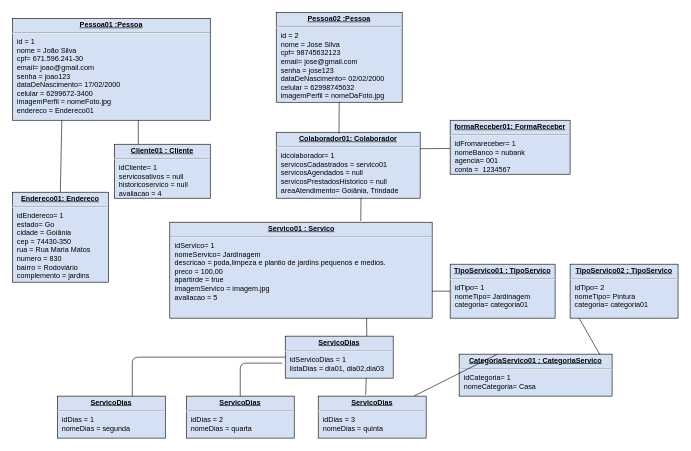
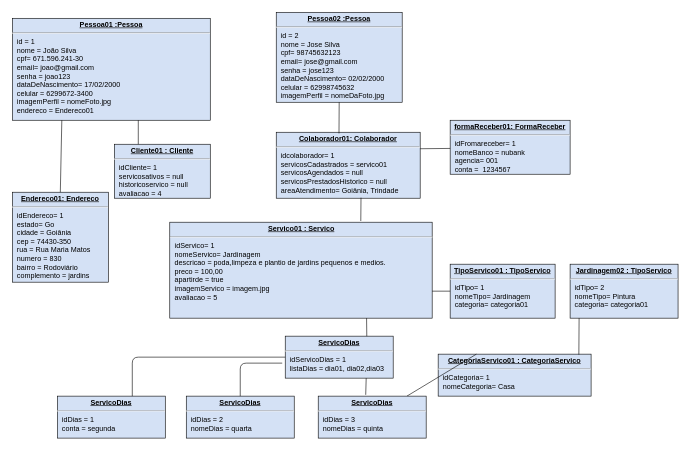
  <mxCell id="0" />
  <mxCell id="1" parent="0" />
  <mxCell id="2" value="&lt;p style=&quot;margin: 0px ; margin-top: 4px ; text-align: center ; text-decoration: underline&quot;&gt;&lt;b&gt;Pessoa01 :Pessoa&lt;/b&gt;&lt;/p&gt;&lt;hr&gt;&lt;p style=&quot;margin: 0px ; margin-left: 8px&quot;&gt;id = 1&lt;/p&gt;&lt;p style=&quot;margin: 0px ; margin-left: 8px&quot;&gt;nome = João Silva&lt;br&gt;cpf= 671.596.241-30&lt;br&gt;email= joao@gmail.com&lt;/p&gt;&lt;p style=&quot;margin: 0px ; margin-left: 8px&quot;&gt;senha = joao123&lt;/p&gt;&lt;p style=&quot;margin: 0px ; margin-left: 8px&quot;&gt;dataDeNascimento= 17/02/2000&lt;/p&gt;&lt;p style=&quot;margin: 0px ; margin-left: 8px&quot;&gt;celular = 6299672-3400&lt;/p&gt;&lt;p style=&quot;margin: 0px ; margin-left: 8px&quot;&gt;&lt;span&gt;imagemPerfil = nomeFoto.jpg&lt;/span&gt;&lt;br&gt;&lt;/p&gt;&lt;p style=&quot;margin: 0px ; margin-left: 8px&quot;&gt;endereco = Endereco01&lt;/p&gt;" style="verticalAlign=top;align=left;overflow=fill;fontSize=12;fontFamily=Helvetica;html=1;fillColor=#D4E1F5;" parent="1" vertex="1"><mxGeometry x="20" y="30" width="330" height="170" as="geometry" /></mxCell>
  <mxCell id="3" value="&lt;p style=&quot;margin: 0px ; margin-top: 4px ; text-align: center ; text-decoration: underline&quot;&gt;&lt;b&gt;Cliente01 : Cliente&lt;/b&gt;&lt;/p&gt;&lt;hr&gt;&lt;p style=&quot;margin: 0px ; margin-left: 8px&quot;&gt;idCliente= 1&lt;/p&gt;&lt;p style=&quot;margin: 0px 0px 0px 8px&quot;&gt;servicosativos = null&lt;/p&gt;&lt;p style=&quot;margin: 0px 0px 0px 8px&quot;&gt;historicoservico = null&lt;/p&gt;&lt;p style=&quot;margin: 0px ; margin-left: 8px&quot;&gt;avaliacao = 4&lt;/p&gt;" style="verticalAlign=top;align=left;overflow=fill;fontSize=12;fontFamily=Helvetica;html=1;fillColor=#D4E1F5;" parent="1" vertex="1"><mxGeometry x="190" y="240" width="160" height="90" as="geometry" /></mxCell>
  <mxCell id="4" value="&lt;p style=&quot;margin: 0px ; margin-top: 4px ; text-align: center ; text-decoration: underline&quot;&gt;&lt;b&gt;Colaborador01: Colaborador&lt;/b&gt;&lt;/p&gt;&lt;hr&gt;&lt;p style=&quot;margin: 0px ; margin-left: 8px&quot;&gt;idcolaborador= 1&lt;br&gt;&lt;/p&gt;&lt;p style=&quot;margin: 0px ; margin-left: 8px&quot;&gt;servicosCadastrados = servico01&lt;/p&gt;&lt;p style=&quot;margin: 0px ; margin-left: 8px&quot;&gt;servicosAgendados = null&lt;br&gt;&lt;/p&gt;&lt;p style=&quot;margin: 0px ; margin-left: 8px&quot;&gt;servicosPrestadosHistorico = null&lt;br&gt;&lt;/p&gt;&lt;p style=&quot;margin: 0px ; margin-left: 8px&quot;&gt;areaAtendimento= Goiânia, Trindade&lt;br&gt;&lt;/p&gt;" style="verticalAlign=top;align=left;overflow=fill;fontSize=12;fontFamily=Helvetica;html=1;fillColor=#D4E1F5;" parent="1" vertex="1"><mxGeometry x="460" y="220" width="240" height="110" as="geometry" /></mxCell>
  <mxCell id="5" value="&lt;p style=&quot;margin: 0px ; margin-top: 4px ; text-align: center ; text-decoration: underline&quot;&gt;&lt;b&gt;Pessoa02 :Pessoa&lt;/b&gt;&lt;/p&gt;&lt;hr&gt;&lt;p style=&quot;margin: 0px ; margin-left: 8px&quot;&gt;id = 2&lt;/p&gt;&lt;p style=&quot;margin: 0px ; margin-left: 8px&quot;&gt;nome = Jose Silva&lt;br&gt;cpf= 98745632123&lt;br&gt;email= jose@gmail.com&lt;/p&gt;&lt;p style=&quot;margin: 0px ; margin-left: 8px&quot;&gt;senha = jose123&lt;/p&gt;&lt;p style=&quot;margin: 0px ; margin-left: 8px&quot;&gt;dataDeNascimento= 02/02/2000&lt;/p&gt;&lt;p style=&quot;margin: 0px ; margin-left: 8px&quot;&gt;celular = 62998745632&lt;/p&gt;&lt;p style=&quot;margin: 0px ; margin-left: 8px&quot;&gt;imagemPerfil = nomeDaFoto.jpg&lt;/p&gt;&lt;p style=&quot;margin: 0px ; margin-left: 8px&quot;&gt;&lt;br&gt;&lt;/p&gt;" style="verticalAlign=top;align=left;overflow=fill;fontSize=12;fontFamily=Helvetica;html=1;fillColor=#D4E1F5;" parent="1" vertex="1"><mxGeometry x="460" y="20" width="210" height="150" as="geometry" /></mxCell>
  <mxCell id="6" value="&lt;p style=&quot;margin: 0px ; margin-top: 4px ; text-align: center ; text-decoration: underline&quot;&gt;&lt;b&gt;Endereco01: Endereco&lt;/b&gt;&lt;/p&gt;&lt;hr&gt;&lt;p style=&quot;margin: 0px ; margin-left: 8px&quot;&gt;idEndereco= 1&lt;br&gt;estado= Go&lt;br&gt;cidade = Goiânia&lt;/p&gt;&lt;p style=&quot;margin: 0px ; margin-left: 8px&quot;&gt;cep =&amp;nbsp;74430-350&lt;/p&gt;&lt;p style=&quot;margin: 0px ; margin-left: 8px&quot;&gt;rua =&amp;nbsp;Rua Maria Matos&lt;/p&gt;&lt;p style=&quot;margin: 0px ; margin-left: 8px&quot;&gt;numero =&amp;nbsp;830&lt;/p&gt;&lt;p style=&quot;margin: 0px ; margin-left: 8px&quot;&gt;bairro =&amp;nbsp;Rodoviário&lt;/p&gt;&lt;p style=&quot;margin: 0px ; margin-left: 8px&quot;&gt;complemento = jardins&lt;/p&gt;" style="verticalAlign=top;align=left;overflow=fill;fontSize=12;fontFamily=Helvetica;html=1;fillColor=#D4E1F5;" parent="1" vertex="1"><mxGeometry x="20" y="320" width="160" height="150" as="geometry" /></mxCell>
  <mxCell id="7" value="&lt;p style=&quot;margin: 0px ; margin-top: 4px ; text-align: center ; text-decoration: underline&quot;&gt;&lt;b&gt;formaReceber01: FormaReceber&lt;/b&gt;&lt;/p&gt;&lt;hr&gt;&lt;p style=&quot;margin: 0px ; margin-left: 8px&quot;&gt;idFromareceber= 1&lt;br&gt;nomeBanco = nubank&lt;br&gt;agencia= 001&lt;/p&gt;&lt;p style=&quot;margin: 0px ; margin-left: 8px&quot;&gt;conta =&amp;nbsp; 1234567&lt;/p&gt;&lt;p style=&quot;margin: 0px ; margin-left: 8px&quot;&gt;&lt;br&gt;&lt;/p&gt;" style="verticalAlign=top;align=left;overflow=fill;fontSize=12;fontFamily=Helvetica;html=1;fillColor=#D4E1F5;" parent="1" vertex="1"><mxGeometry x="750" y="200" width="200" height="90" as="geometry" /></mxCell>
  <mxCell id="8" value="&lt;p style=&quot;margin: 0px ; margin-top: 4px ; text-align: center ; text-decoration: underline&quot;&gt;&lt;b&gt;TipoServico01 : TipoServico&lt;/b&gt;&lt;/p&gt;&lt;hr&gt;&lt;p style=&quot;margin: 0px ; margin-left: 8px&quot;&gt;idTipo= 1&lt;br&gt;nomeTipo= Jardinagem&lt;br&gt;categoria= categoria01&lt;/p&gt;" style="verticalAlign=top;align=left;overflow=fill;fontSize=12;fontFamily=Helvetica;html=1;fillColor=#D4E1F5;" parent="1" vertex="1"><mxGeometry x="750" y="440" width="175" height="90" as="geometry" /></mxCell>
- <mxCell id="9" value="&lt;p style=&quot;margin: 0px ; margin-top: 4px ; text-align: center ; text-decoration: underline&quot;&gt;&lt;b&gt;CategoriaServico01 : CategoriaServico&lt;/b&gt;&lt;/p&gt;&lt;hr&gt;&lt;p style=&quot;margin: 0px ; margin-left: 8px&quot;&gt;idCategoria= 1&lt;br&gt;nomeCategoria= Casa&lt;/p&gt;" style="verticalAlign=top;align=left;overflow=fill;fontSize=12;fontFamily=Helvetica;html=1;fillColor=#D4E1F5;" parent="1" vertex="1"><mxGeometry x="765" y="590" width="255" height="70" as="geometry" /></mxCell>
- <mxCell id="10" value="&lt;p style=&quot;margin: 0px ; margin-top: 4px ; text-align: center ; text-decoration: underline&quot;&gt;&lt;b&gt;TipoServico02 : TipoServico&lt;/b&gt;&lt;/p&gt;&lt;hr&gt;&lt;p style=&quot;margin: 0px ; margin-left: 8px&quot;&gt;idTipo= 2&lt;br&gt;nomeTipo= Pintura&lt;br&gt;categoria= categoria01&lt;/p&gt;" style="verticalAlign=top;align=left;overflow=fill;fontSize=12;fontFamily=Helvetica;html=1;fillColor=#D4E1F5;" parent="1" vertex="1"><mxGeometry x="950" y="440" width="180" height="90" as="geometry" /></mxCell>
+ <mxCell id="9" value="&lt;p style=&quot;margin: 0px ; margin-top: 4px ; text-align: center ; text-decoration: underline&quot;&gt;&lt;b&gt;CategoriaServico01 : CategoriaServico&lt;/b&gt;&lt;/p&gt;&lt;hr&gt;&lt;p style=&quot;margin: 0px ; margin-left: 8px&quot;&gt;idCategoria= 1&lt;br&gt;nomeCategoria= Casa&lt;/p&gt;" style="verticalAlign=top;align=left;overflow=fill;fontSize=12;fontFamily=Helvetica;html=1;fillColor=#D4E1F5;" parent="1" vertex="1"><mxGeometry x="730" y="590" width="255" height="70" as="geometry" /></mxCell>
+ <mxCell id="10" value="&lt;p style=&quot;margin: 0px ; margin-top: 4px ; text-align: center ; text-decoration: underline&quot;&gt;&lt;b&gt;Jardinagem02 : TipoServico&lt;/b&gt;&lt;/p&gt;&lt;hr&gt;&lt;p style=&quot;margin: 0px ; margin-left: 8px&quot;&gt;idTipo= 2&lt;br&gt;nomeTipo= Pintura&lt;br&gt;categoria= categoria01&lt;/p&gt;" style="verticalAlign=top;align=left;overflow=fill;fontSize=12;fontFamily=Helvetica;html=1;fillColor=#D4E1F5;" parent="1" vertex="1"><mxGeometry x="950" y="440" width="180" height="90" as="geometry" /></mxCell>
  <mxCell id="11" value="&lt;p style=&quot;margin: 0px ; margin-top: 4px ; text-align: center ; text-decoration: underline&quot;&gt;&lt;b&gt;Servico01 : Servico&lt;/b&gt;&lt;/p&gt;&lt;hr&gt;&lt;p style=&quot;margin: 0px ; margin-left: 8px&quot;&gt;idServico= 1&lt;/p&gt;&lt;p style=&quot;margin: 0px ; margin-left: 8px&quot;&gt;nomeServico= Jardinagem&lt;/p&gt;&lt;p style=&quot;margin: 0px ; margin-left: 8px&quot;&gt;descricao = poda,limpeza e plantio de jardins pequenos e medios.&lt;/p&gt;&lt;p style=&quot;margin: 0px ; margin-left: 8px&quot;&gt;preco = 100,00&lt;/p&gt;&lt;p style=&quot;margin: 0px ; margin-left: 8px&quot;&gt;apartirde = true&lt;/p&gt;&lt;p style=&quot;margin: 0px ; margin-left: 8px&quot;&gt;&lt;span&gt;imagemServico = imagem.jpg&lt;/span&gt;&lt;/p&gt;&lt;p style=&quot;margin: 0px ; margin-left: 8px&quot;&gt;&lt;span&gt;avaliacao = 5&lt;/span&gt;&lt;/p&gt;" style="verticalAlign=top;align=left;overflow=fill;fontSize=12;fontFamily=Helvetica;html=1;fillColor=#D4E1F5;" parent="1" vertex="1"><mxGeometry x="282.5" y="370" width="437.5" height="160" as="geometry" /></mxCell>
  <mxCell id="12" value="" style="endArrow=none;html=1;entryX=0.436;entryY=0.018;entryDx=0;entryDy=0;entryPerimeter=0;exitX=0.5;exitY=1;exitDx=0;exitDy=0;" parent="1" source="5" target="4" edge="1"><mxGeometry relative="1" as="geometry"><mxPoint x="520" y="190" as="sourcePoint" /><mxPoint x="524" y="308" as="targetPoint" /></mxGeometry></mxCell>
  <mxCell id="13" value="" style="endArrow=none;html=1;entryX=0.25;entryY=0;entryDx=0;entryDy=0;" parent="1" target="3" edge="1"><mxGeometry relative="1" as="geometry"><mxPoint x="230" y="200" as="sourcePoint" /><mxPoint x="529.59" y="261.35" as="targetPoint" /></mxGeometry></mxCell>
  <mxCell id="14" value="" style="endArrow=none;html=1;entryX=0.589;entryY=0.992;entryDx=0;entryDy=0;entryPerimeter=0;" parent="1" target="4" edge="1"><mxGeometry relative="1" as="geometry"><mxPoint x="601" y="368" as="sourcePoint" /><mxPoint x="584" y="330" as="targetPoint" /></mxGeometry></mxCell>
  <mxCell id="15" value="" style="endArrow=none;html=1;entryX=0.92;entryY=0.011;entryDx=0;entryDy=0;entryPerimeter=0;" parent="1" edge="1" target="9"><mxGeometry relative="1" as="geometry"><mxPoint x="965" y="530" as="sourcePoint" /><mxPoint x="977" y="599" as="targetPoint" /></mxGeometry></mxCell>
  <mxCell id="16" value="" style="endArrow=none;html=1;exitX=1;exitY=0.25;exitDx=0;exitDy=0;" parent="1" source="4" edge="1"><mxGeometry relative="1" as="geometry"><mxPoint x="765" y="372.5" as="sourcePoint" /><mxPoint x="750" y="247" as="targetPoint" /></mxGeometry></mxCell>
  <mxCell id="17" value="" style="endArrow=none;html=1;exitX=0.5;exitY=0;exitDx=0;exitDy=0;entryX=0.25;entryY=1;entryDx=0;entryDy=0;" parent="1" source="6" target="2" edge="1"><mxGeometry width="50" height="50" relative="1" as="geometry"><mxPoint x="100" y="325" as="sourcePoint" /><mxPoint x="150" y="275" as="targetPoint" /></mxGeometry></mxCell>
  <mxCell id="18" value="&lt;p style=&quot;margin: 0px ; margin-top: 4px ; text-align: center ; text-decoration: underline&quot;&gt;&lt;b&gt;ServicoDias&lt;/b&gt;&lt;/p&gt;&lt;hr&gt;&lt;p style=&quot;margin: 0px ; margin-left: 8px&quot;&gt;idServicoDias = 1&lt;/p&gt;&lt;p style=&quot;margin: 0px ; margin-left: 8px&quot;&gt;listaDias = dia01, dia02,dia03&lt;/p&gt;" style="verticalAlign=top;align=left;overflow=fill;fontSize=12;fontFamily=Helvetica;html=1;fillColor=#D4E1F5;" parent="1" vertex="1"><mxGeometry x="475" y="560" width="180" height="70" as="geometry" /></mxCell>
  <mxCell id="19" value="" style="endArrow=none;html=1;entryX=0.75;entryY=1;entryDx=0;entryDy=0;" parent="1" target="11" edge="1"><mxGeometry width="50" height="50" relative="1" as="geometry"><mxPoint x="611" y="560" as="sourcePoint" /><mxPoint x="670" y="630" as="targetPoint" /></mxGeometry></mxCell>
  <mxCell id="20" value="" style="endArrow=none;html=1;exitX=0.25;exitY=0;exitDx=0;exitDy=0;" edge="1" parent="1" source="9" target="24"><mxGeometry width="50" height="50" relative="1" as="geometry"><mxPoint x="621" y="590" as="sourcePoint" /><mxPoint x="620.625" y="540" as="targetPoint" /></mxGeometry></mxCell>
  <mxCell id="21" value="" style="endArrow=none;html=1;exitX=0;exitY=0.5;exitDx=0;exitDy=0;" edge="1" parent="1" source="8"><mxGeometry width="50" height="50" relative="1" as="geometry"><mxPoint x="631" y="600" as="sourcePoint" /><mxPoint x="720" y="485" as="targetPoint" /></mxGeometry></mxCell>
- <mxCell id="22" value="&lt;p style=&quot;margin: 0px ; margin-top: 4px ; text-align: center ; text-decoration: underline&quot;&gt;&lt;b&gt;ServicoDias&lt;/b&gt;&lt;/p&gt;&lt;hr&gt;&lt;p style=&quot;margin: 0px ; margin-left: 8px&quot;&gt;idDias = 1&lt;/p&gt;&lt;p style=&quot;margin: 0px ; margin-left: 8px&quot;&gt;nomeDias = segunda&lt;/p&gt;" style="verticalAlign=top;align=left;overflow=fill;fontSize=12;fontFamily=Helvetica;html=1;fillColor=#D4E1F5;" vertex="1" parent="1"><mxGeometry x="95" y="660" width="180" height="70" as="geometry" /></mxCell>
+ <mxCell id="22" value="&lt;p style=&quot;margin: 0px ; margin-top: 4px ; text-align: center ; text-decoration: underline&quot;&gt;&lt;b&gt;ServicoDias&lt;/b&gt;&lt;/p&gt;&lt;hr&gt;&lt;p style=&quot;margin: 0px ; margin-left: 8px&quot;&gt;idDias = 1&lt;/p&gt;&lt;p style=&quot;margin: 0px ; margin-left: 8px&quot;&gt;conta = segunda&lt;/p&gt;" style="verticalAlign=top;align=left;overflow=fill;fontSize=12;fontFamily=Helvetica;html=1;fillColor=#D4E1F5;" vertex="1" parent="1"><mxGeometry x="95" y="660" width="180" height="70" as="geometry" /></mxCell>
  <mxCell id="23" value="&lt;p style=&quot;margin: 0px ; margin-top: 4px ; text-align: center ; text-decoration: underline&quot;&gt;&lt;b&gt;ServicoDias&lt;/b&gt;&lt;/p&gt;&lt;hr&gt;&lt;p style=&quot;margin: 0px ; margin-left: 8px&quot;&gt;idDias = 2&lt;/p&gt;&lt;p style=&quot;margin: 0px ; margin-left: 8px&quot;&gt;nomeDias = quarta&lt;/p&gt;" style="verticalAlign=top;align=left;overflow=fill;fontSize=12;fontFamily=Helvetica;html=1;fillColor=#D4E1F5;" vertex="1" parent="1"><mxGeometry x="310" y="660" width="180" height="70" as="geometry" /></mxCell>
  <mxCell id="24" value="&lt;p style=&quot;margin: 0px ; margin-top: 4px ; text-align: center ; text-decoration: underline&quot;&gt;&lt;b&gt;ServicoDias&lt;/b&gt;&lt;/p&gt;&lt;hr&gt;&lt;p style=&quot;margin: 0px ; margin-left: 8px&quot;&gt;idDias = 3&lt;/p&gt;&lt;p style=&quot;margin: 0px ; margin-left: 8px&quot;&gt;nomeDias = quinta&lt;/p&gt;" style="verticalAlign=top;align=left;overflow=fill;fontSize=12;fontFamily=Helvetica;html=1;fillColor=#D4E1F5;" vertex="1" parent="1"><mxGeometry x="530" y="660" width="180" height="70" as="geometry" /></mxCell>
  <mxCell id="25" value="" style="endArrow=none;html=1;entryX=0.75;entryY=1;entryDx=0;entryDy=0;exitX=0.44;exitY=-0.031;exitDx=0;exitDy=0;exitPerimeter=0;" edge="1" parent="1" source="24" target="18"><mxGeometry width="50" height="50" relative="1" as="geometry"><mxPoint x="803.75" y="600" as="sourcePoint" /><mxPoint x="803.75" y="540" as="targetPoint" /><Array as="points" /></mxGeometry></mxCell>
  <mxCell id="26" value="" style="endArrow=none;html=1;entryX=0;entryY=0.5;entryDx=0;entryDy=0;exitX=0.25;exitY=0;exitDx=0;exitDy=0;" edge="1" parent="1" target="18"><mxGeometry width="50" height="50" relative="1" as="geometry"><mxPoint x="220" y="660" as="sourcePoint" /><mxPoint x="220" y="600" as="targetPoint" /><Array as="points"><mxPoint x="220" y="595" /></Array></mxGeometry></mxCell>
  <mxCell id="27" value="" style="endArrow=none;html=1;exitX=0.5;exitY=0;exitDx=0;exitDy=0;" edge="1" parent="1" source="23"><mxGeometry width="50" height="50" relative="1" as="geometry"><mxPoint x="230" y="670" as="sourcePoint" /><mxPoint x="470" y="605" as="targetPoint" /><Array as="points"><mxPoint x="400" y="605" /></Array></mxGeometry></mxCell>
